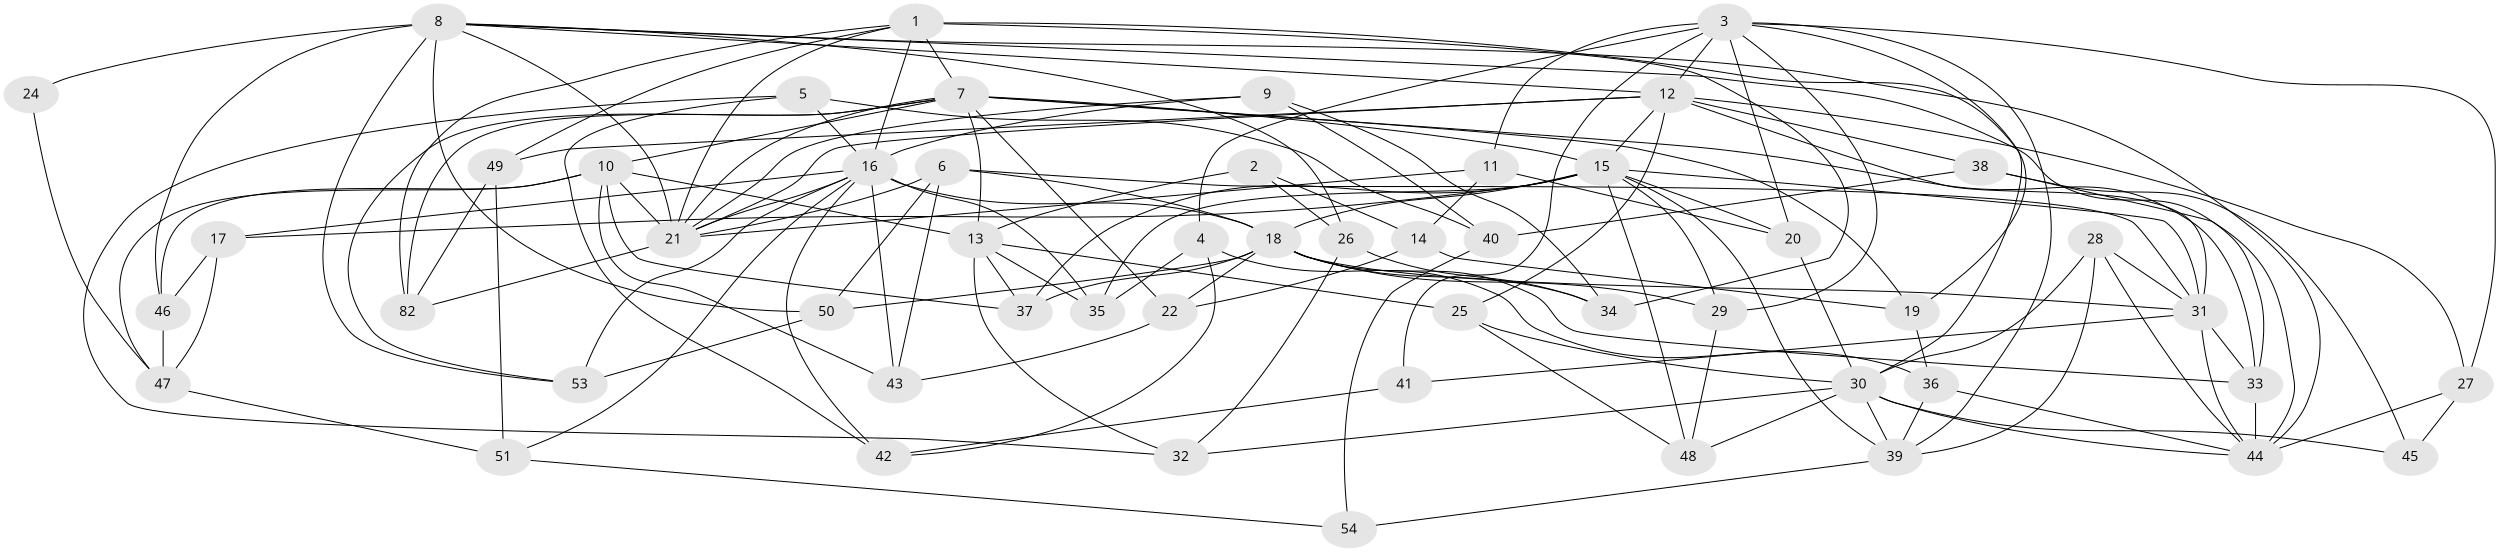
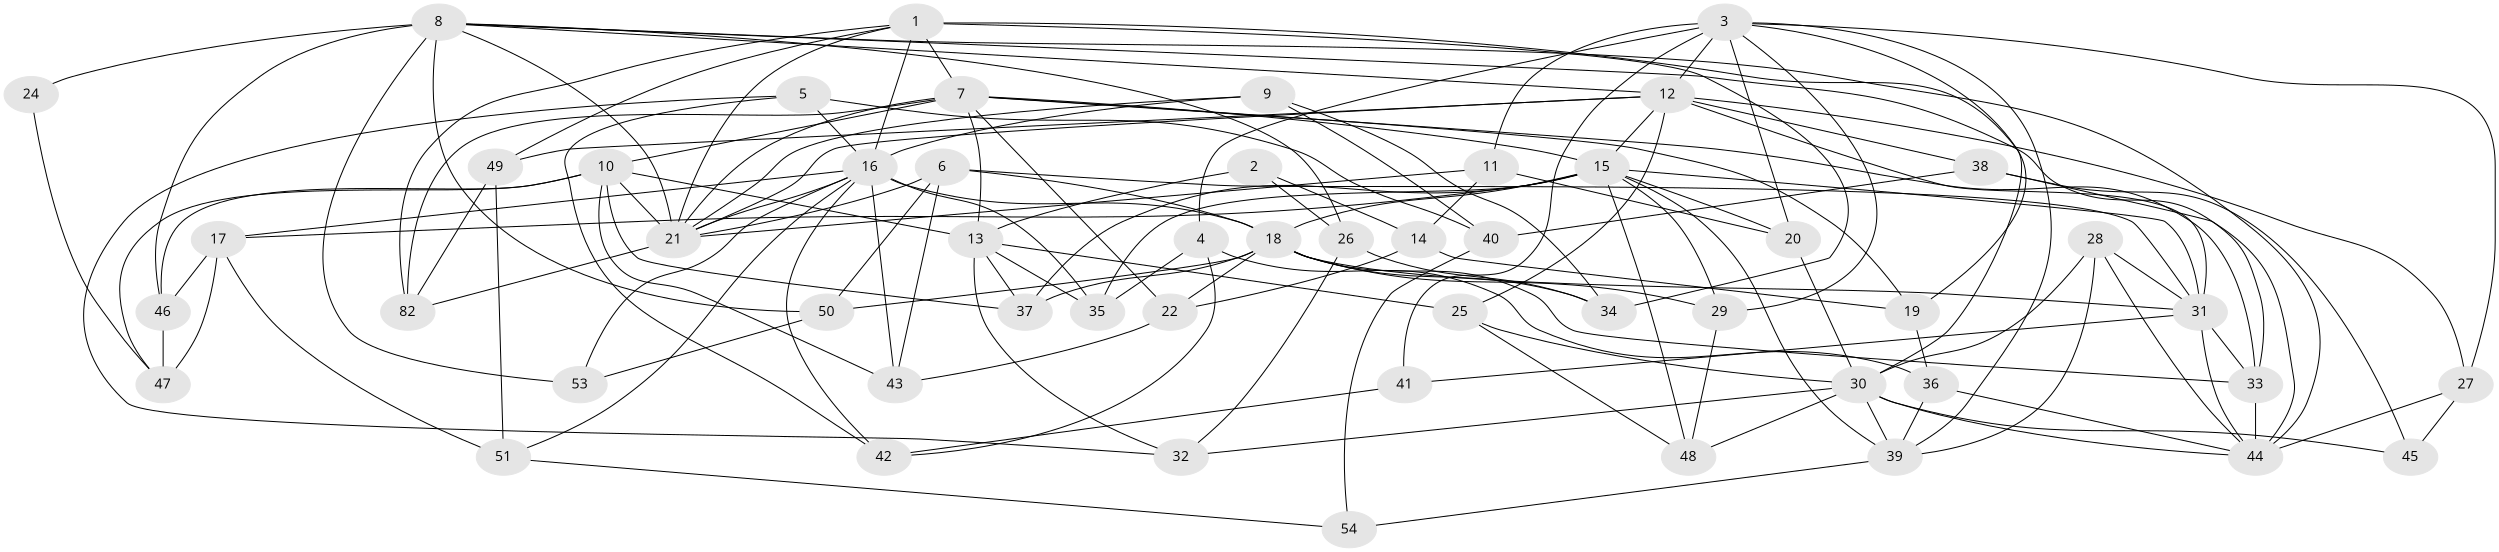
  graph {
    fontname="Open Sans"
    node [color=gray90 fontname="Open Sans" style=filled]
    edge [fontname="Open Sans" weight=1.0]
    1
    7
    16
    21
    30
    34
    49
    n8 [label=82]
    13
    19
    10
    15
    22
    33
    53
    35
    42
    18
    43
    17
    51
    39
    32
    44
    48
    45
    2
    14
    26
    37
    25
    3
    4
    11
    12
    20
    27
    29
    41
    36
    31
    38
    54
    5
    40
    6
    50
    46
    47
    8
    24
    9
    28
    1 -- 7
    1 -- 16
    1 -- 21
    1 -- 30 [weight=2.0]
    1 -- 34
    1 -- 49
    1 -- n8
    7 -- 21
    7 -- n8
    7 -- 13
    7 -- 19
    7 -- 10
    7 -- 15
    7 -- 22
    7 -- 33
-   7 -- 53
    16 -- 21 [weight=2.0]
    16 -- 53
    16 -- 35
    16 -- 42
    16 -- 18
    16 -- 43
    16 -- 17
    16 -- 51
    21 -- n8
    30 -- 39
    30 -- 32
    30 -- 44
    30 -- 48
    30 -- 45
    49 -- n8
    49 -- 51
    13 -- 35
    13 -- 32
    13 -- 37
    13 -- 25
    19 -- 36
    10 -- 21 [weight=2.0]
    10 -- 13 [weight=2.0]
    10 -- 43
    10 -- 37
    10 -- 46
    10 -- 47
    15 -- 35
    15 -- 18
    15 -- 17
    15 -- 39 [weight=2.0]
    15 -- 48
    15 -- 37
    15 -- 20
    15 -- 29
    15 -- 31
    22 -- 43
    33 -- 44 [weight=2.0]
    18 -- 34
    18 -- 22
    18 -- 33
    18 -- 37
    18 -- 29
    18 -- 31
    18 -- 50
    17 -- 46
    17 -- 47
    51 -- 54
    39 -- 54
    2 -- 13 [weight=2.0]
    2 -- 14
    2 -- 26
    14 -- 19
    14 -- 22
    26 -- 34
    26 -- 32
    25 -- 30
    25 -- 48
    3 -- 19
    3 -- 39 [weight=2.0]
    3 -- 4
    3 -- 11
    3 -- 12 [weight=2.0]
    3 -- 20
    3 -- 27
    3 -- 29
    3 -- 41 [weight=2.0]
    4 -- 35
    4 -- 42
    4 -- 36
    11 -- 21
    11 -- 14
    11 -- 20
    12 -- 21
    12 -- 49
    12 -- 15
    12 -- 25
    12 -- 27
    12 -- 31
    12 -- 38
    20 -- 30
    27 -- 44
    27 -- 45
    29 -- 48
    41 -- 42
    36 -- 39
    36 -- 44
    31 -- 33
    31 -- 44
    31 -- 41
    38 -- 44
    38 -- 45
    38 -- 40
    5 -- 16
    5 -- 42
    5 -- 32
    5 -- 40
    40 -- 54
    6 -- 21
    6 -- 18
    6 -- 43
    6 -- 31 [weight=2.0]
    6 -- 50
    50 -- 53
    46 -- 47
-   47 -- 51
+   17 -- 51
    8 -- 21
    8 -- 33
    8 -- 53
    8 -- 44 [weight=2.0]
    8 -- 26
    8 -- 12
    8 -- 50
    8 -- 46
    8 -- 24 [weight=3.0]
    24 -- 47
    9 -- 16
    9 -- 21
    9 -- 34
    9 -- 40
    28 -- 30
    28 -- 39
    28 -- 44
    28 -- 31
  }
